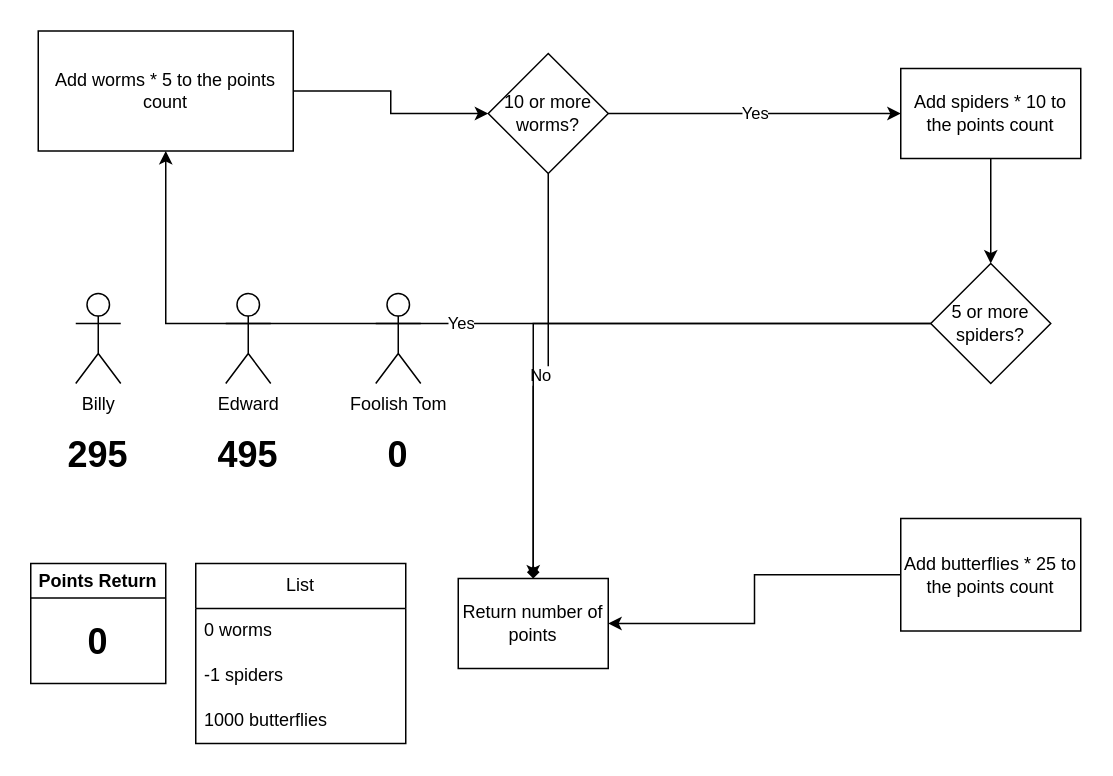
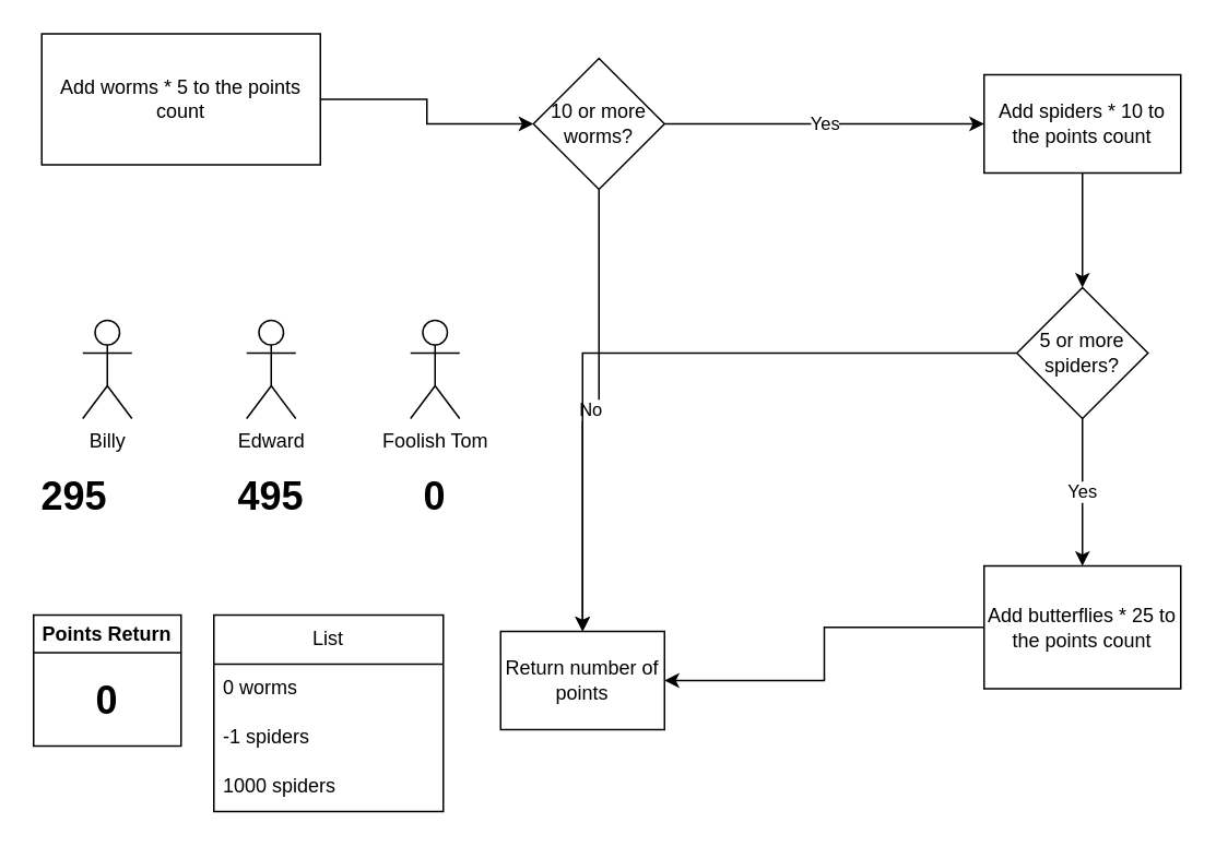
  <mxCell id="0" />
  <mxCell id="1" parent="0" />
  <mxCell id="2" value="" style="edgeStyle=orthogonalEdgeStyle;rounded=0;orthogonalLoop=1;jettySize=auto;html=1;" parent="1" source="3" target="6" edge="1"><mxGeometry relative="1" as="geometry" /></mxCell>
  <mxCell id="3" value="Add worms * 5 to the points count" style="rounded=0;whiteSpace=wrap;html=1;" parent="1" vertex="1"><mxGeometry x="25" y="20" width="170" height="80" as="geometry" /></mxCell>
  <mxCell id="4" value="Yes" style="edgeStyle=orthogonalEdgeStyle;rounded=0;orthogonalLoop=1;jettySize=auto;html=1;" parent="1" source="6" target="8" edge="1"><mxGeometry relative="1" as="geometry" /></mxCell>
  <mxCell id="5" value="No" style="edgeStyle=orthogonalEdgeStyle;rounded=0;orthogonalLoop=1;jettySize=auto;html=1;" parent="1" source="6" target="9" edge="1"><mxGeometry relative="1" as="geometry" /></mxCell>
  <mxCell id="6" value="10 or more worms?" style="rhombus;whiteSpace=wrap;html=1;rounded=0;" parent="1" vertex="1"><mxGeometry x="325" y="35" width="80" height="80" as="geometry" /></mxCell>
  <mxCell id="7" value="" style="edgeStyle=orthogonalEdgeStyle;rounded=0;orthogonalLoop=1;jettySize=auto;html=1;" parent="1" source="8" target="12" edge="1"><mxGeometry relative="1" as="geometry" /></mxCell>
  <mxCell id="8" value="Add spiders * 10 to the points count" style="whiteSpace=wrap;html=1;rounded=0;" parent="1" vertex="1"><mxGeometry x="600" y="45" width="120" height="60" as="geometry" /></mxCell>
  <mxCell id="9" value="Return number of points" style="whiteSpace=wrap;html=1;rounded=0;" parent="1" vertex="1"><mxGeometry x="305" y="385" width="100" height="60" as="geometry" /></mxCell>
- <mxCell id="10" value="Yes" style="edgeStyle=orthogonalEdgeStyle;rounded=0;orthogonalLoop=1;jettySize=auto;html=1;" parent="1" source="12" target="3" edge="1"><mxGeometry relative="1" as="geometry" /></mxCell>
- <mxCell id="11" style="edgeStyle=orthogonalEdgeStyle;rounded=0;orthogonalLoop=1;jettySize=auto;html=1;endArrow=diamond;" parent="1" source="12" target="9" edge="1"><mxGeometry relative="1" as="geometry" /></mxCell>
+ <mxCell id="10" value="Yes" style="edgeStyle=orthogonalEdgeStyle;rounded=0;orthogonalLoop=1;jettySize=auto;html=1;" parent="1" source="12" target="14" edge="1"><mxGeometry relative="1" as="geometry" /></mxCell>
+ <mxCell id="11" style="edgeStyle=orthogonalEdgeStyle;rounded=0;orthogonalLoop=1;jettySize=auto;html=1;" parent="1" source="12" target="9" edge="1"><mxGeometry relative="1" as="geometry" /></mxCell>
  <mxCell id="12" value="5 or more spiders?" style="rhombus;whiteSpace=wrap;html=1;rounded=0;" parent="1" vertex="1"><mxGeometry x="620" y="175" width="80" height="80" as="geometry" /></mxCell>
  <mxCell id="13" style="edgeStyle=orthogonalEdgeStyle;rounded=0;orthogonalLoop=1;jettySize=auto;html=1;" parent="1" source="14" target="9" edge="1"><mxGeometry relative="1" as="geometry" /></mxCell>
  <mxCell id="14" value="Add butterflies * 25 to the points count" style="whiteSpace=wrap;html=1;rounded=0;" parent="1" vertex="1"><mxGeometry x="600" y="345" width="120" height="75" as="geometry" /></mxCell>
  <mxCell id="15" value="Billy" style="shape=umlActor;verticalLabelPosition=bottom;verticalAlign=top;html=1;outlineConnect=0;" vertex="1" parent="1"><mxGeometry x="50" y="195" width="30" height="60" as="geometry" /></mxCell>
  <mxCell id="16" value="Points Return" style="swimlane;whiteSpace=wrap;html=1;" vertex="1" parent="1"><mxGeometry x="20" y="375" width="90" height="80" as="geometry"><mxRectangle x="140" y="220" width="110" height="30" as="alternateBounds" /></mxGeometry></mxCell>
  <mxCell id="17" value="0" style="text;html=1;align=center;verticalAlign=middle;whiteSpace=wrap;rounded=0;fontSize=24;fontStyle=1" vertex="1" parent="16"><mxGeometry x="10" y="25" width="70" height="55" as="geometry" /></mxCell>
  <mxCell id="18" value="List" style="swimlane;fontStyle=0;childLayout=stackLayout;horizontal=1;startSize=30;horizontalStack=0;resizeParent=1;resizeParentMax=0;resizeLast=0;collapsible=1;marginBottom=0;whiteSpace=wrap;html=1;" vertex="1" parent="1"><mxGeometry x="130" y="375" width="140" height="120" as="geometry" /></mxCell>
  <mxCell id="19" value="0 worms" style="text;strokeColor=none;fillColor=none;align=left;verticalAlign=middle;spacingLeft=4;spacingRight=4;overflow=hidden;points=[[0,0.5],[1,0.5]];portConstraint=eastwest;rotatable=0;whiteSpace=wrap;html=1;" vertex="1" parent="18"><mxGeometry y="30" width="140" height="30" as="geometry" /></mxCell>
  <mxCell id="20" value="-1 spiders" style="text;strokeColor=none;fillColor=none;align=left;verticalAlign=middle;spacingLeft=4;spacingRight=4;overflow=hidden;points=[[0,0.5],[1,0.5]];portConstraint=eastwest;rotatable=0;whiteSpace=wrap;html=1;" vertex="1" parent="18"><mxGeometry y="60" width="140" height="30" as="geometry" /></mxCell>
- <mxCell id="21" value="1000 butterflies" style="text;strokeColor=none;fillColor=none;align=left;verticalAlign=middle;spacingLeft=4;spacingRight=4;overflow=hidden;points=[[0,0.5],[1,0.5]];portConstraint=eastwest;rotatable=0;whiteSpace=wrap;html=1;" vertex="1" parent="18"><mxGeometry y="90" width="140" height="30" as="geometry" /></mxCell>
- <mxCell id="22" value="295" style="text;html=1;align=center;verticalAlign=middle;whiteSpace=wrap;rounded=0;fontSize=24;fontStyle=1" vertex="1" parent="1"><mxGeometry x="30" y="275" width="70" height="55" as="geometry" /></mxCell>
+ <mxCell id="21" value="1000 spiders" style="text;strokeColor=none;fillColor=none;align=left;verticalAlign=middle;spacingLeft=4;spacingRight=4;overflow=hidden;points=[[0,0.5],[1,0.5]];portConstraint=eastwest;rotatable=0;whiteSpace=wrap;html=1;" vertex="1" parent="18"><mxGeometry y="90" width="140" height="30" as="geometry" /></mxCell>
+ <mxCell id="22" value="295" style="text;html=1;align=center;verticalAlign=middle;whiteSpace=wrap;rounded=0;fontSize=24;fontStyle=1" vertex="1" parent="1"><mxGeometry x="10" y="275" width="70" height="55" as="geometry" /></mxCell>
  <mxCell id="23" value="Edward" style="shape=umlActor;verticalLabelPosition=bottom;verticalAlign=top;html=1;outlineConnect=0;" vertex="1" parent="1"><mxGeometry x="150" y="195" width="30" height="60" as="geometry" /></mxCell>
  <mxCell id="24" value="495" style="text;html=1;align=center;verticalAlign=middle;whiteSpace=wrap;rounded=0;fontSize=24;fontStyle=1" vertex="1" parent="1"><mxGeometry x="130" y="275" width="70" height="55" as="geometry" /></mxCell>
  <mxCell id="25" value="Foolish Tom" style="shape=umlActor;verticalLabelPosition=bottom;verticalAlign=top;html=1;outlineConnect=0;" vertex="1" parent="1"><mxGeometry x="250" y="195" width="30" height="60" as="geometry" /></mxCell>
  <mxCell id="26" value="0" style="text;html=1;align=center;verticalAlign=middle;whiteSpace=wrap;rounded=0;fontSize=24;fontStyle=1" vertex="1" parent="1"><mxGeometry x="230" y="275" width="70" height="55" as="geometry" /></mxCell>
